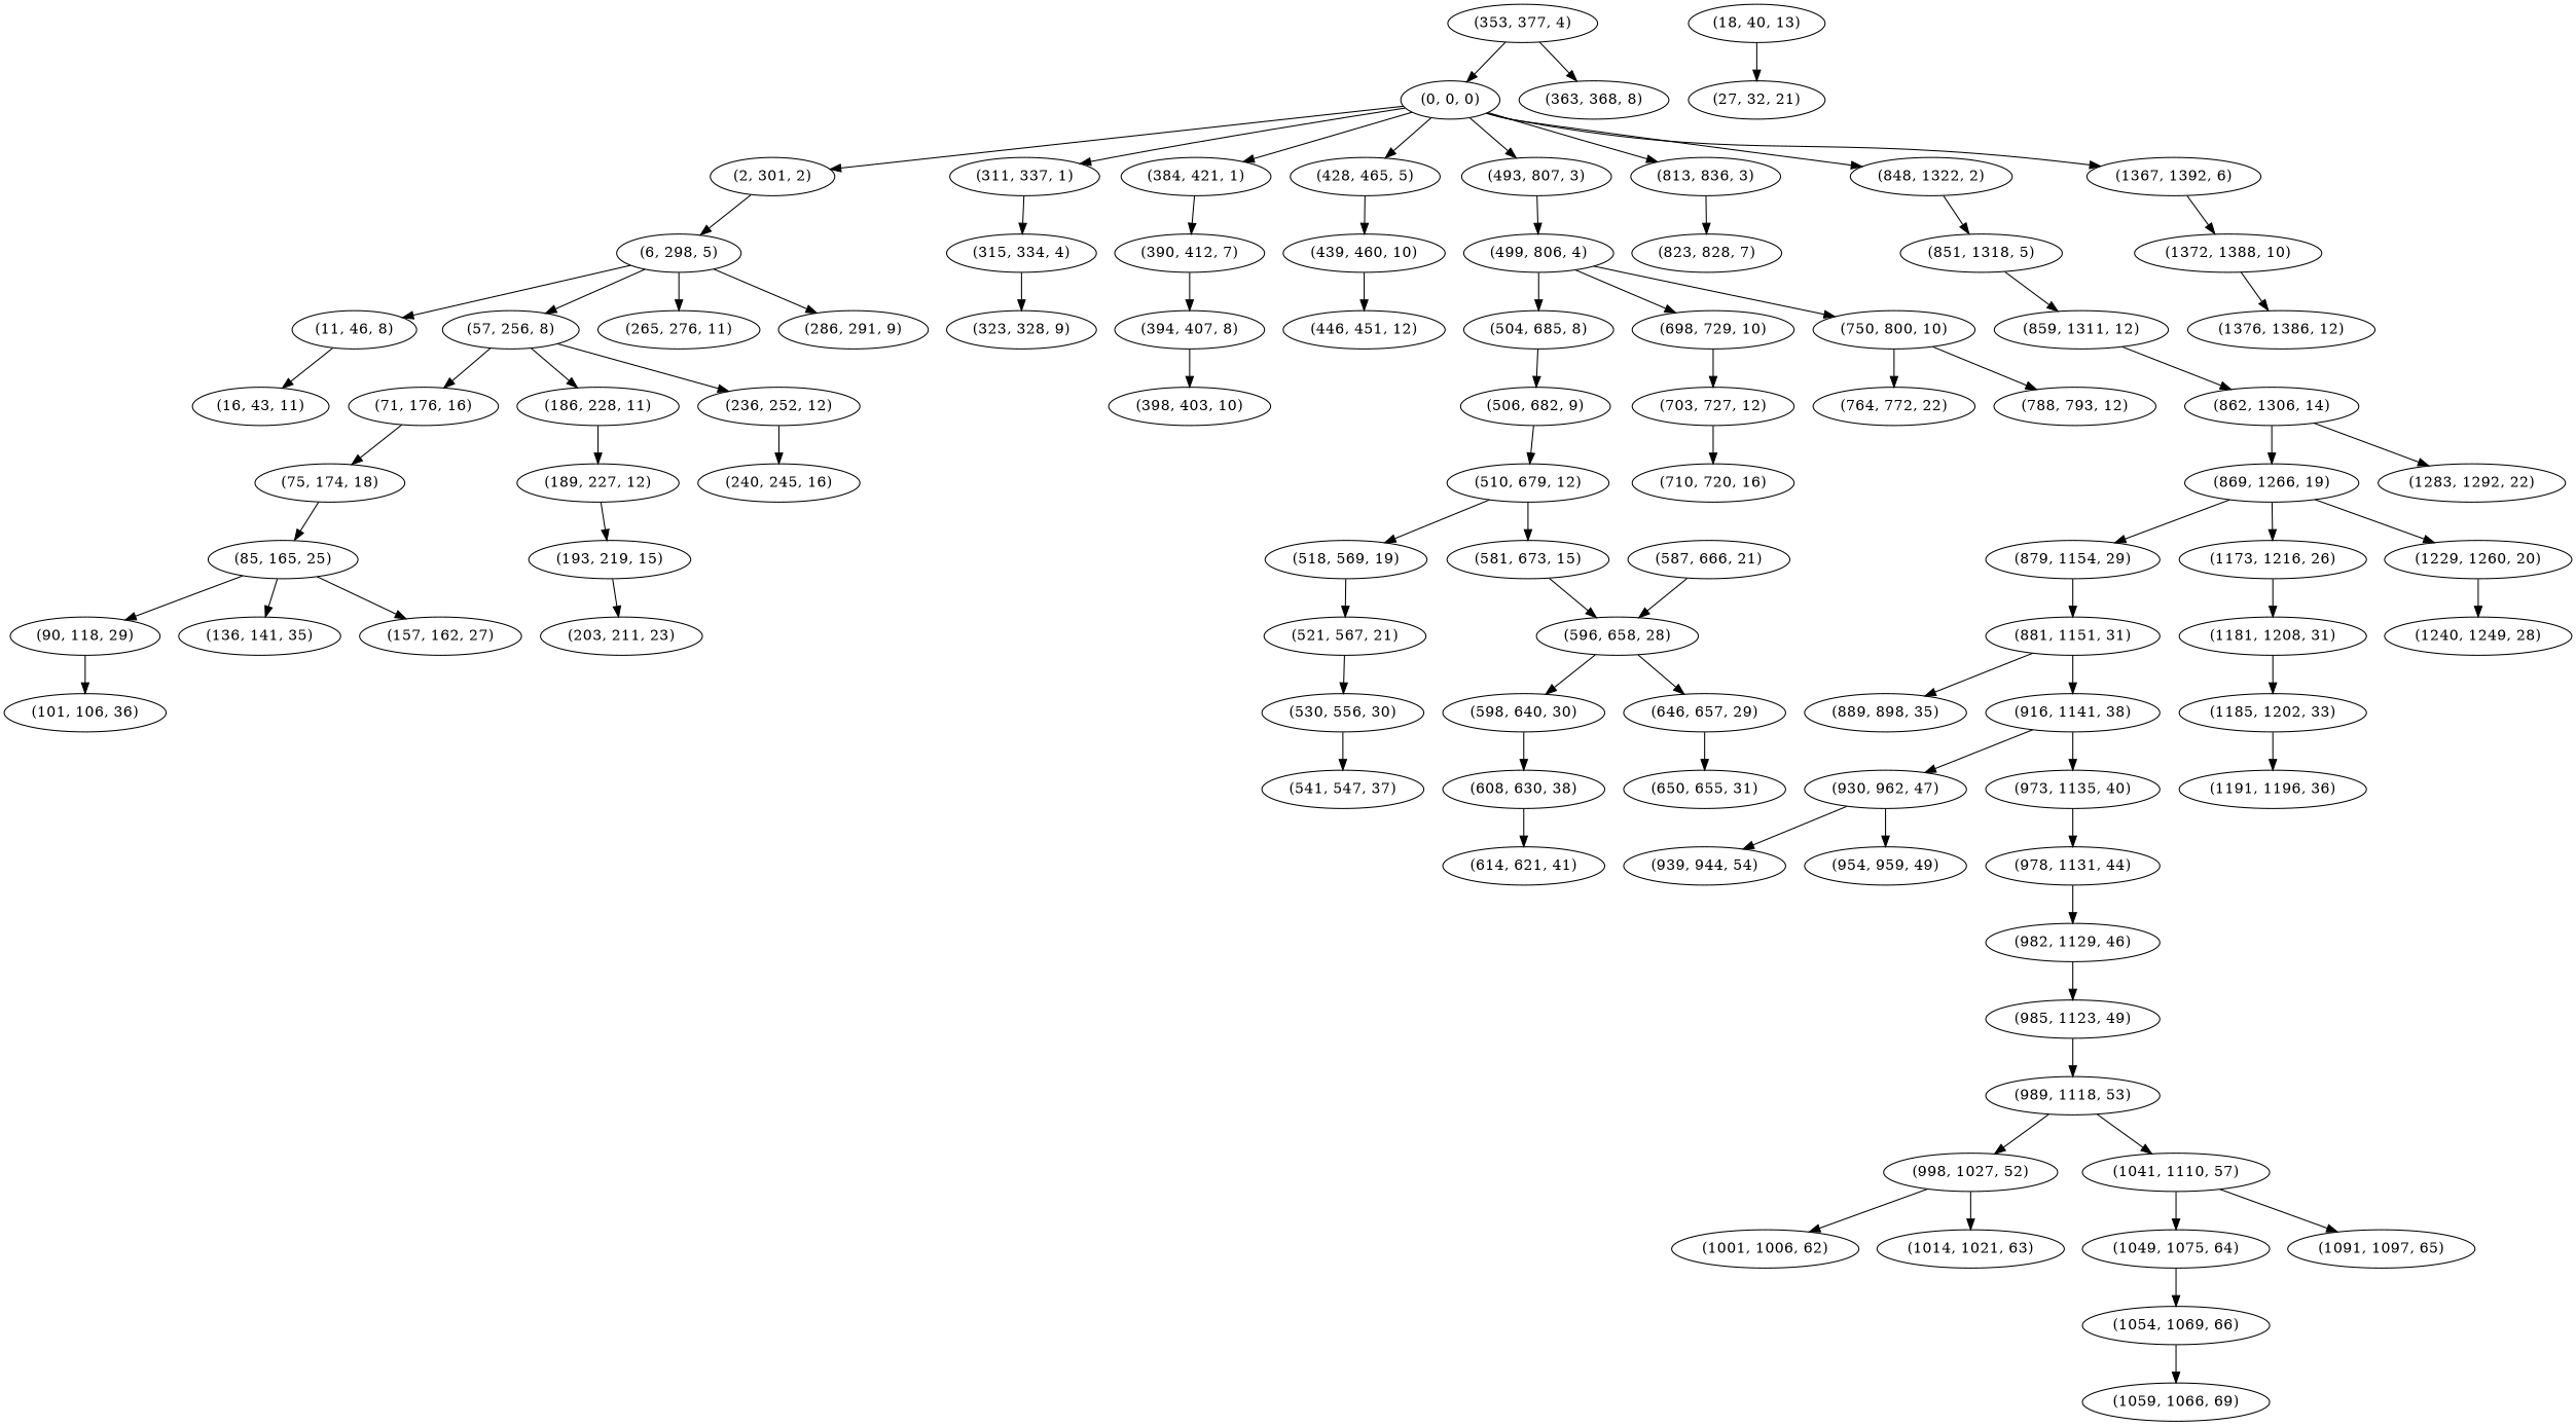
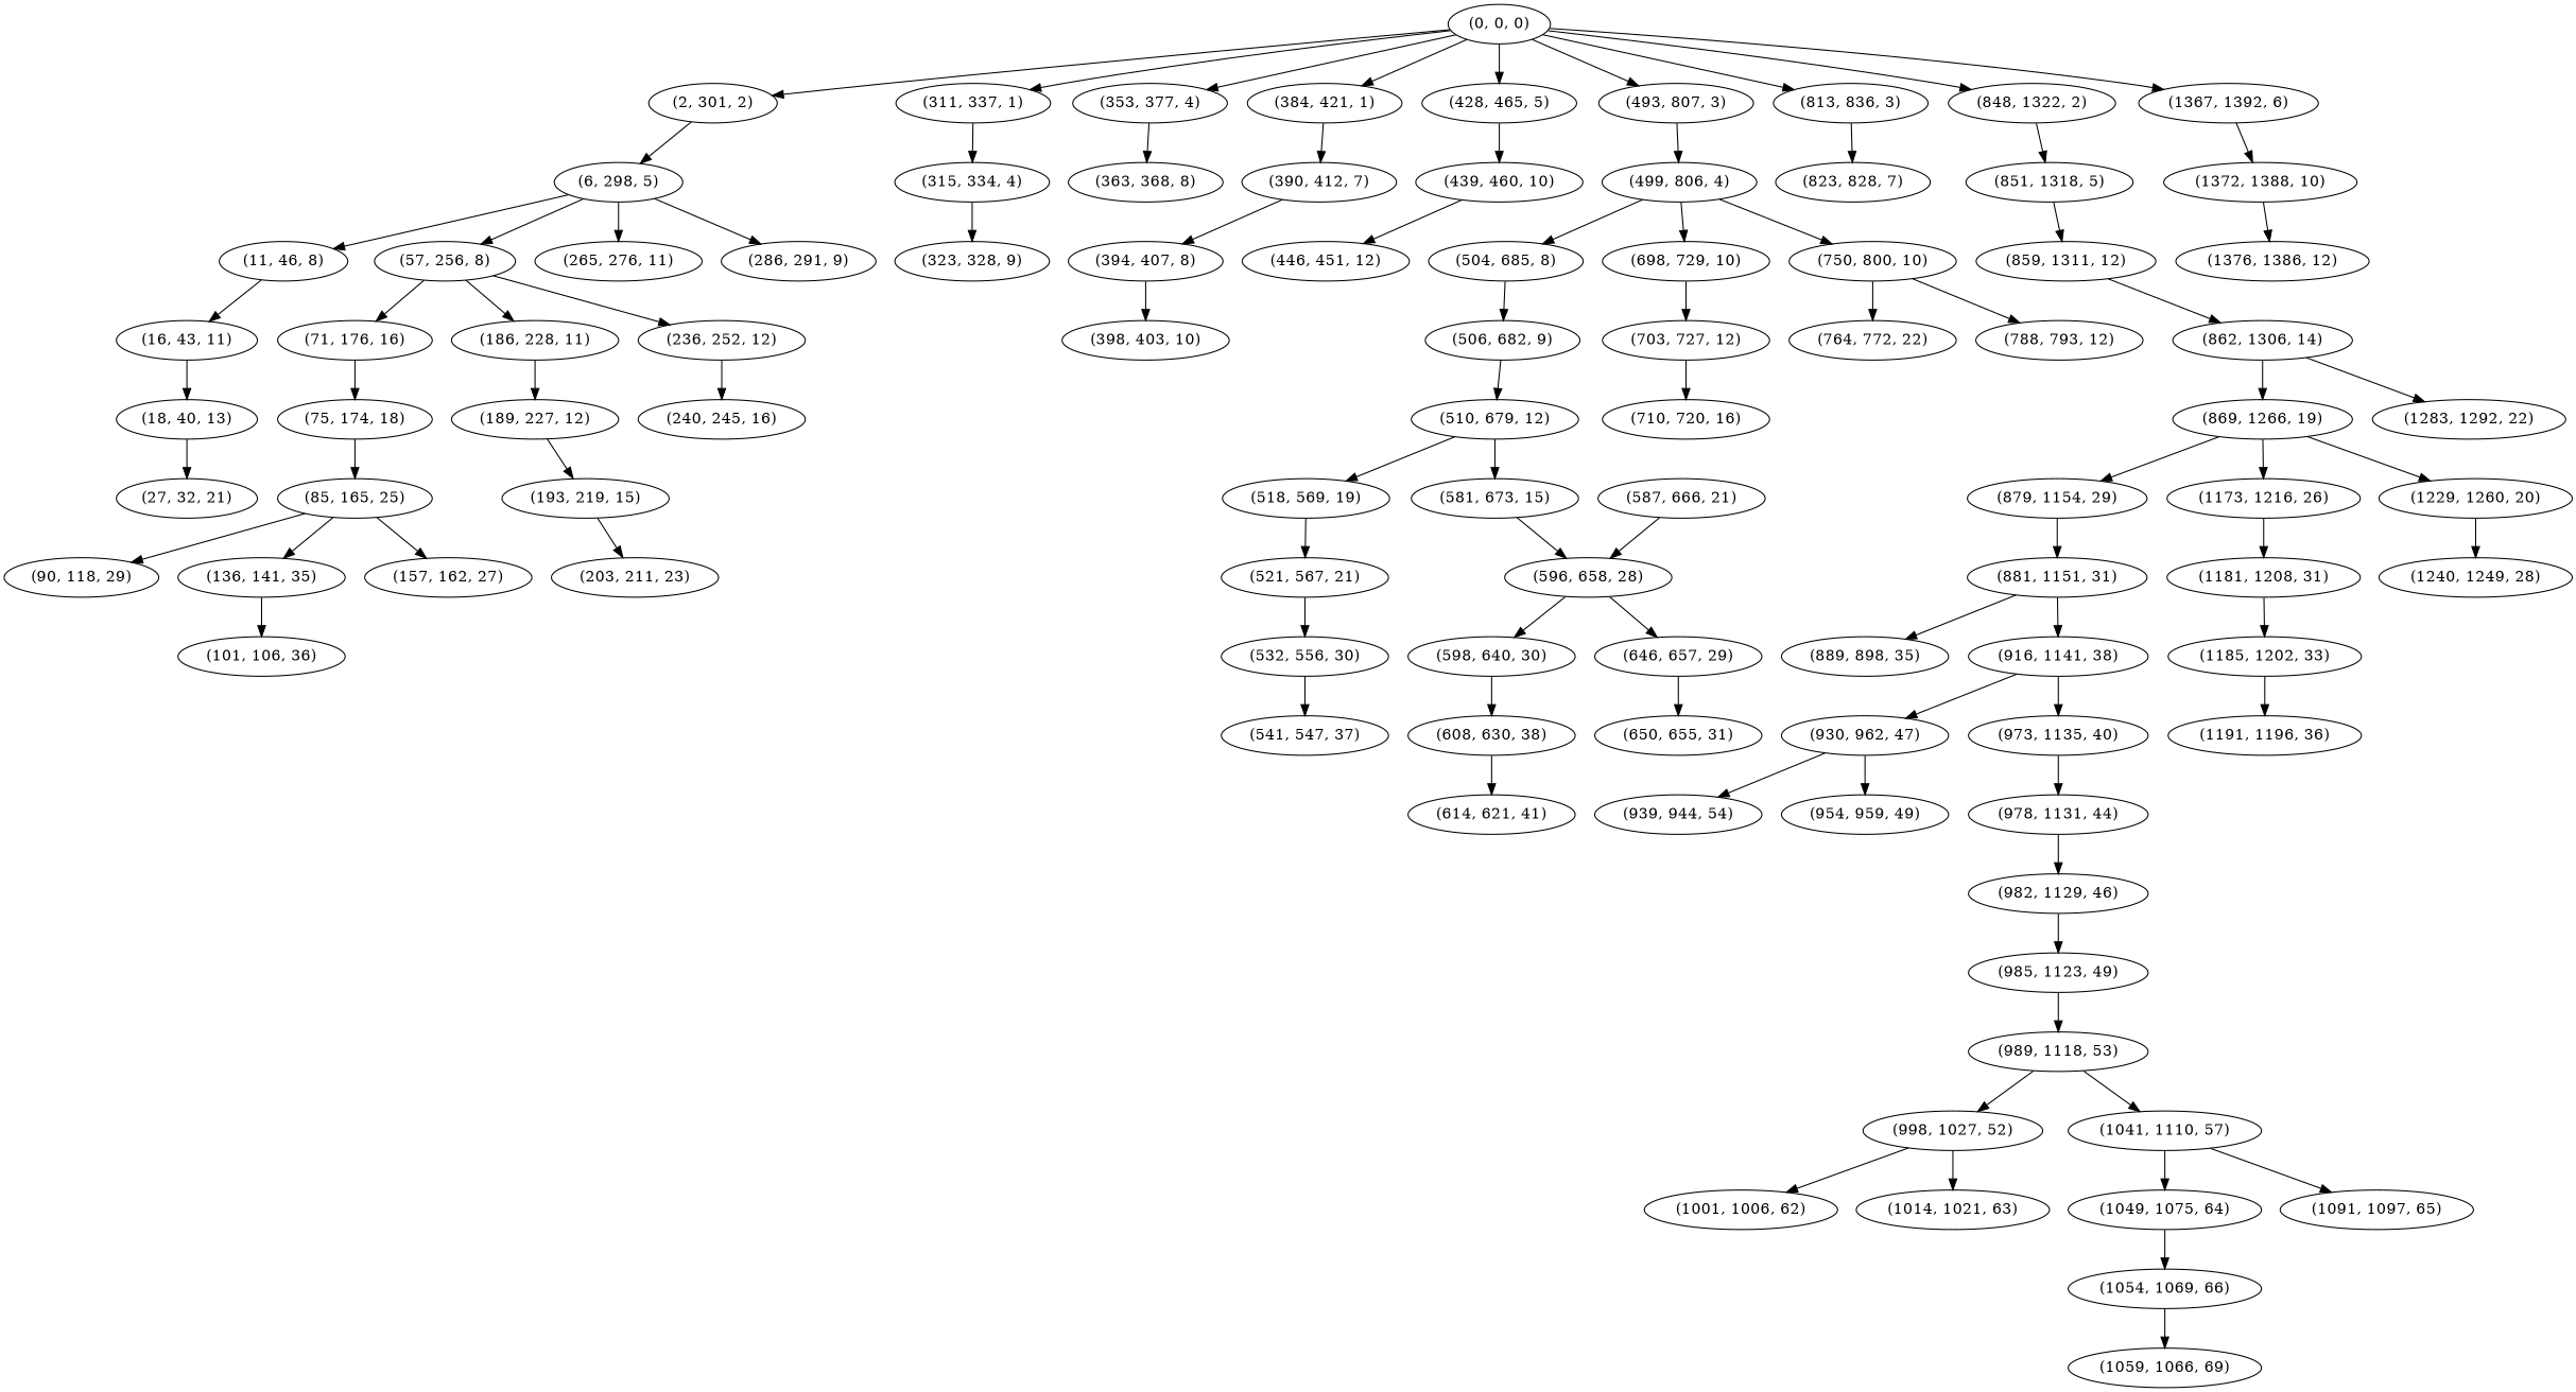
  digraph {
    "(0, 0, 0)"
    "(2, 301, 2)"
    "(311, 337, 1)"
    "(353, 377, 4)"
    "(384, 421, 1)"
    "(428, 465, 5)"
    "(493, 807, 3)"
    "(813, 836, 3)"
    "(848, 1322, 2)"
    "(1367, 1392, 6)"
    "(6, 298, 5)"
    "(315, 334, 4)"
    "(363, 368, 8)"
    "(390, 412, 7)"
    "(439, 460, 10)"
    "(499, 806, 4)"
    "(823, 828, 7)"
    "(851, 1318, 5)"
    "(1372, 1388, 10)"
    "(11, 46, 8)"
    "(57, 256, 8)"
    "(265, 276, 11)"
    "(286, 291, 9)"
    "(16, 43, 11)"
    "(71, 176, 16)"
    "(186, 228, 11)"
    "(236, 252, 12)"
    "(18, 40, 13)"
    "(27, 32, 21)"
    "(75, 174, 18)"
    "(189, 227, 12)"
    "(240, 245, 16)"
    "(85, 165, 25)"
    "(90, 118, 29)"
    "(136, 141, 35)"
    "(157, 162, 27)"
    "(101, 106, 36)"
    "(193, 219, 15)"
    "(203, 211, 23)"
    "(323, 328, 9)"
    "(394, 407, 8)"
    "(398, 403, 10)"
    "(446, 451, 12)"
    "(504, 685, 8)"
    "(698, 729, 10)"
    "(750, 800, 10)"
    "(506, 682, 9)"
    "(703, 727, 12)"
    "(764, 772, 22)"
    "(788, 793, 12)"
    "(510, 679, 12)"
    "(518, 569, 19)"
    "(581, 673, 15)"
    "(521, 567, 21)"
    "(596, 658, 28)"
-   "(530, 556, 30)"
+   "(530, 556, 30)" [label="(532, 556, 30)"]
    "(541, 547, 37)"
    "(587, 666, 21)"
    "(598, 640, 30)"
    "(646, 657, 29)"
    "(608, 630, 38)"
    "(650, 655, 31)"
    "(614, 621, 41)"
    "(710, 720, 16)"
    "(859, 1311, 12)"
    "(862, 1306, 14)"
    "(869, 1266, 19)"
    "(1283, 1292, 22)"
    "(879, 1154, 29)"
    "(1173, 1216, 26)"
    "(1229, 1260, 20)"
    "(881, 1151, 31)"
    "(1181, 1208, 31)"
    "(1240, 1249, 28)"
    "(889, 898, 35)"
    "(916, 1141, 38)"
    "(930, 962, 47)"
    "(973, 1135, 40)"
    "(939, 944, 54)"
    "(954, 959, 49)"
    "(978, 1131, 44)"
    "(982, 1129, 46)"
    "(985, 1123, 49)"
    "(989, 1118, 53)"
    n85 [label="(998, 1027, 52)"]
    "(1041, 1110, 57)"
    "(1001, 1006, 62)"
    "(1014, 1021, 63)"
    "(1049, 1075, 64)"
    "(1091, 1097, 65)"
    "(1054, 1069, 66)"
    "(1059, 1066, 69)"
    "(1185, 1202, 33)"
    "(1191, 1196, 36)"
    "(1376, 1386, 12)"
    "(0, 0, 0)" -> "(2, 301, 2)"
    "(0, 0, 0)" -> "(311, 337, 1)"
-   "(353, 377, 4)" -> "(0, 0, 0)"
+   "(0, 0, 0)" -> "(353, 377, 4)"
    "(0, 0, 0)" -> "(384, 421, 1)"
    "(0, 0, 0)" -> "(428, 465, 5)"
    "(0, 0, 0)" -> "(493, 807, 3)"
    "(0, 0, 0)" -> "(813, 836, 3)"
    "(0, 0, 0)" -> "(848, 1322, 2)"
    "(0, 0, 0)" -> "(1367, 1392, 6)"
    "(2, 301, 2)" -> "(6, 298, 5)"
    "(311, 337, 1)" -> "(315, 334, 4)"
    "(353, 377, 4)" -> "(363, 368, 8)"
    "(384, 421, 1)" -> "(390, 412, 7)"
    "(428, 465, 5)" -> "(439, 460, 10)"
    "(493, 807, 3)" -> "(499, 806, 4)"
    "(813, 836, 3)" -> "(823, 828, 7)"
    "(848, 1322, 2)" -> "(851, 1318, 5)"
    "(1367, 1392, 6)" -> "(1372, 1388, 10)"
    "(6, 298, 5)" -> "(11, 46, 8)"
    "(6, 298, 5)" -> "(57, 256, 8)"
    "(6, 298, 5)" -> "(265, 276, 11)"
    "(6, 298, 5)" -> "(286, 291, 9)"
    "(315, 334, 4)" -> "(323, 328, 9)"
    "(390, 412, 7)" -> "(394, 407, 8)"
    "(439, 460, 10)" -> "(446, 451, 12)"
    "(499, 806, 4)" -> "(504, 685, 8)"
    "(499, 806, 4)" -> "(698, 729, 10)"
    "(499, 806, 4)" -> "(750, 800, 10)"
    "(851, 1318, 5)" -> "(859, 1311, 12)"
    "(1372, 1388, 10)" -> "(1376, 1386, 12)"
    "(11, 46, 8)" -> "(16, 43, 11)"
    "(57, 256, 8)" -> "(71, 176, 16)"
    "(57, 256, 8)" -> "(186, 228, 11)"
    "(57, 256, 8)" -> "(236, 252, 12)"
+   "(16, 43, 11)" -> "(18, 40, 13)"
    "(71, 176, 16)" -> "(75, 174, 18)"
    "(186, 228, 11)" -> "(189, 227, 12)"
    "(236, 252, 12)" -> "(240, 245, 16)"
    "(18, 40, 13)" -> "(27, 32, 21)"
    "(75, 174, 18)" -> "(85, 165, 25)"
    "(189, 227, 12)" -> "(193, 219, 15)"
    "(85, 165, 25)" -> "(90, 118, 29)"
    "(85, 165, 25)" -> "(136, 141, 35)"
    "(85, 165, 25)" -> "(157, 162, 27)"
-   "(90, 118, 29)" -> "(101, 106, 36)"
+   "(136, 141, 35)" -> "(101, 106, 36)"
    "(193, 219, 15)" -> "(203, 211, 23)"
    "(394, 407, 8)" -> "(398, 403, 10)"
    "(504, 685, 8)" -> "(506, 682, 9)"
    "(698, 729, 10)" -> "(703, 727, 12)"
    "(750, 800, 10)" -> "(764, 772, 22)"
    "(750, 800, 10)" -> "(788, 793, 12)"
    "(506, 682, 9)" -> "(510, 679, 12)"
    "(703, 727, 12)" -> "(710, 720, 16)"
    "(510, 679, 12)" -> "(518, 569, 19)"
    "(510, 679, 12)" -> "(581, 673, 15)"
    "(518, 569, 19)" -> "(521, 567, 21)"
    "(581, 673, 15)" -> "(596, 658, 28)"
    "(521, 567, 21)" -> "(530, 556, 30)"
    "(596, 658, 28)" -> "(598, 640, 30)"
    "(596, 658, 28)" -> "(646, 657, 29)"
    "(530, 556, 30)" -> "(541, 547, 37)"
    "(587, 666, 21)" -> "(596, 658, 28)"
    "(598, 640, 30)" -> "(608, 630, 38)"
    "(646, 657, 29)" -> "(650, 655, 31)"
    "(608, 630, 38)" -> "(614, 621, 41)"
    "(859, 1311, 12)" -> "(862, 1306, 14)"
    "(862, 1306, 14)" -> "(869, 1266, 19)"
    "(862, 1306, 14)" -> "(1283, 1292, 22)"
    "(869, 1266, 19)" -> "(879, 1154, 29)"
    "(869, 1266, 19)" -> "(1173, 1216, 26)"
    "(869, 1266, 19)" -> "(1229, 1260, 20)"
    "(879, 1154, 29)" -> "(881, 1151, 31)"
    "(1173, 1216, 26)" -> "(1181, 1208, 31)"
    "(1229, 1260, 20)" -> "(1240, 1249, 28)"
    "(881, 1151, 31)" -> "(889, 898, 35)"
    "(881, 1151, 31)" -> "(916, 1141, 38)"
    "(1181, 1208, 31)" -> "(1185, 1202, 33)"
    "(916, 1141, 38)" -> "(930, 962, 47)"
    "(916, 1141, 38)" -> "(973, 1135, 40)"
    "(930, 962, 47)" -> "(939, 944, 54)"
    "(930, 962, 47)" -> "(954, 959, 49)"
    "(973, 1135, 40)" -> "(978, 1131, 44)"
    "(978, 1131, 44)" -> "(982, 1129, 46)"
    "(982, 1129, 46)" -> "(985, 1123, 49)"
    "(985, 1123, 49)" -> "(989, 1118, 53)"
    "(989, 1118, 53)" -> n85
    "(989, 1118, 53)" -> "(1041, 1110, 57)"
    n85 -> "(1001, 1006, 62)"
    n85 -> "(1014, 1021, 63)"
    "(1041, 1110, 57)" -> "(1049, 1075, 64)"
    "(1041, 1110, 57)" -> "(1091, 1097, 65)"
    "(1049, 1075, 64)" -> "(1054, 1069, 66)"
    "(1054, 1069, 66)" -> "(1059, 1066, 69)"
    "(1185, 1202, 33)" -> "(1191, 1196, 36)"
  }
